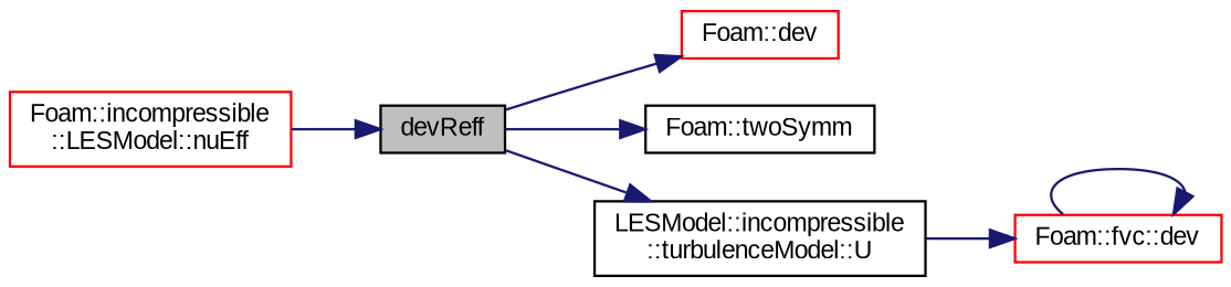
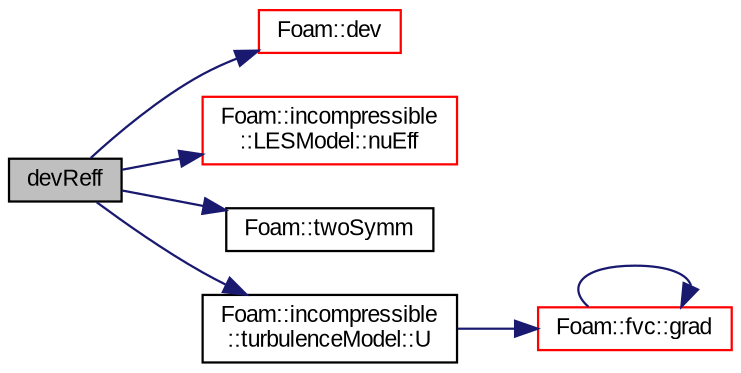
  digraph {
    fontname="Liberation Sans"
    rankdir=LR
    node [color=black fontname="Liberation Sans" fontsize=10 shape=record]
    edge [color=midnightblue fontname="Liberation Sans" fontsize=10 labelfontname=FreeSans labelfontsize=10 style=solid]
    n1 [fillcolor=grey75 fontcolor=black height=0.2 label=devReff style=filled width=0.4]
    n2 [color=red height=0.2 label="Foam::dev" width=0.4]
    n3 [color=red height=0.2 label="Foam::incompressible\l::LESModel::nuEff" width=0.4]
    n4 [height=0.2 label="Foam::twoSymm" width=0.4]
-   n5 [height=0.2 label="LESModel::incompressible\l::turbulenceModel::U" width=0.4]
-   n6 [color=red height=0.2 label="Foam::fvc::dev" width=0.4]
+   n5 [height=0.2 label="Foam::incompressible\l::turbulenceModel::U" width=0.4]
+   n6 [color=red height=0.2 label="Foam::fvc::grad" width=0.4]
    n1 -> n2
-   n3 -> n1
+   n1 -> n3
    n1 -> n4
    n1 -> n5
    n5 -> n6
    n6 -> n6
  }
